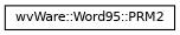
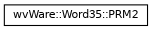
  digraph {
    rankdir=LR
-   n1 [color=black fillcolor=white fontname=Helvetica fontsize=10 height=0.2 label="wvWare::Word95::PRM2" shape=record style=filled width=0.4]
+   n1 [color=black fillcolor=white fontname=Helvetica fontsize=10 height=0.2 label="wvWare::Word35::PRM2" shape=record style=filled width=0.4]
  }
